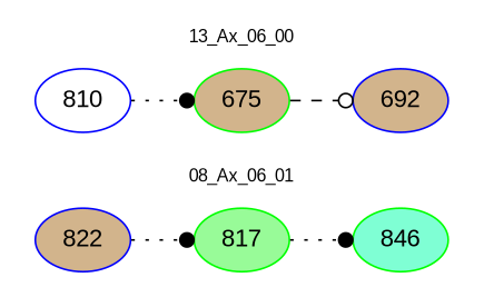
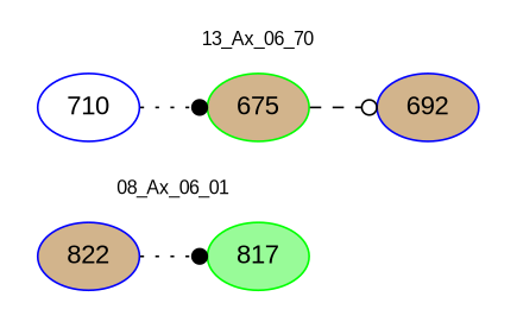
  digraph {
    fontname="Liberation Sans"
    rankdir=LR
    node [color=blue fillcolor=tan fontname="Liberation Sans" style=filled]
    edge [arrowhead=dot color=black fontname="Liberation Sans" style=dotted]
    n1 [label=822]
    n2 [color=green fillcolor=palegreen label=817]
-   n3 [color=green fillcolor=aquamarine label=846]
-   n4 [fillcolor=white label=810]
+   n4 [fillcolor=white label=710]
    n5 [color=green label=675]
    n6 [label=692]
    subgraph cluster_1 {
      color=white
      fontsize=10
      label="08_Ax_06_01"
      n1
      n2
-     n3
    }
    subgraph cluster_2 {
      color=white
      fontsize=10
-     label="13_Ax_06_00"
+     label="13_Ax_06_70"
      n4
      n5
      n6
    }
    n1 -> n2
-   n2 -> n3
    n4 -> n5
    n5 -> n6 [arrowhead=odot style=dashed]
  }
